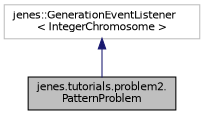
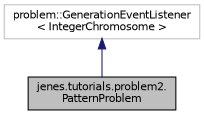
  digraph {
    node [fontname=Helvetica fontsize=10 shape=record style=filled]
    n1 [color=black fillcolor=grey75 fontcolor=black height=0.2 label="jenes.tutorials.problem2.\lPatternProblem" width=0.4]
-   n2 [color=grey75 fillcolor=white height=0.2 label="jenes::GenerationEventListener\l\< IntegerChromosome \>" width=0.4]
+   n2 [color=grey75 fillcolor=white height=0.2 label="problem::GenerationEventListener\l\< IntegerChromosome \>" width=0.4]
    n2 -> n1 [color=midnightblue dir=back fontname=Helvetica fontsize=10 labelfontname=Helvetica labelfontsize=10 style=solid]
  }
